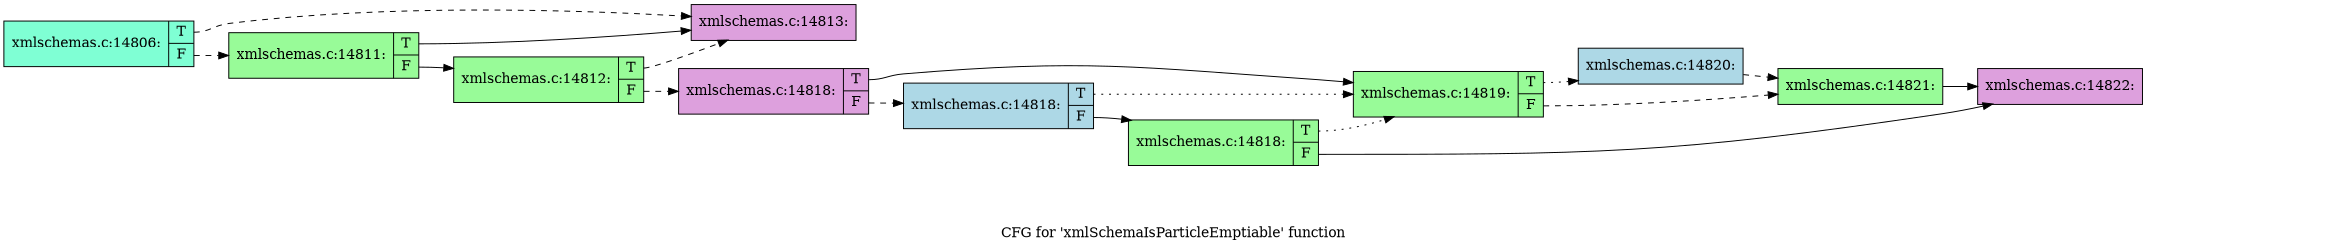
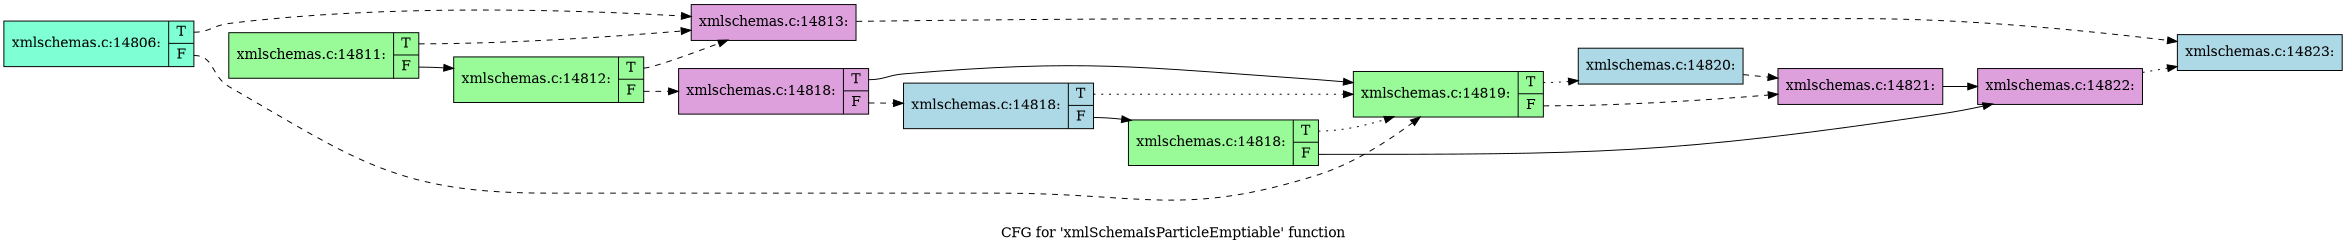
  digraph {
    label="CFG for 'xmlSchemaIsParticleEmptiable' function"
    rankdir=LR
    node [fillcolor=plum shape=record style=filled]
    edge [style=dashed tailport=s0]
    n1 [fillcolor=aquamarine label="{xmlschemas.c:14806:|{<s0>T|<s1>F}}"]
    n2 [label="{xmlschemas.c:14813:}"]
    n3 [fillcolor=palegreen label="{xmlschemas.c:14811:|{<s0>T|<s1>F}}"]
+   n4 [fillcolor=lightblue label="{xmlschemas.c:14823:}"]
    n5 [fillcolor=palegreen label="{xmlschemas.c:14812:|{<s0>T|<s1>F}}"]
    n6 [label="{xmlschemas.c:14818:|{<s0>T|<s1>F}}"]
    n7 [fillcolor=palegreen label="{xmlschemas.c:14819:|{<s0>T|<s1>F}}"]
    n8 [fillcolor=lightblue label="{xmlschemas.c:14818:|{<s0>T|<s1>F}}"]
    n9 [fillcolor=lightblue label="{xmlschemas.c:14820:}"]
-   n10 [fillcolor=palegreen label="{xmlschemas.c:14821:}"]
+   n10 [label="{xmlschemas.c:14821:}"]
    n11 [fillcolor=palegreen label="{xmlschemas.c:14818:|{<s0>T|<s1>F}}"]
    n12 [label="{xmlschemas.c:14822:}"]
    n1 -> n2
-   n1 -> n3 [tailport=s1]
-   n3 -> n2 [style=solid]
+   n1 -> n7 [tailport=s1]
+   n2 -> n4
+   n3 -> n2
    n3 -> n5 [style=solid tailport=s1]
    n5 -> n2
    n5 -> n6 [tailport=s1]
    n6 -> n7 [style=solid]
    n6 -> n8 [tailport=s1]
    n7 -> n9 [style=dotted]
    n7 -> n10 [tailport=s1]
    n8 -> n7 [style=dotted]
    n8 -> n11 [style=solid tailport=s1]
    n9 -> n10
    n10 -> n12 [style=solid]
    n11 -> n7 [style=dotted]
    n11 -> n12 [style=solid tailport=s1]
+   n12 -> n4 [style=dotted]
  }
